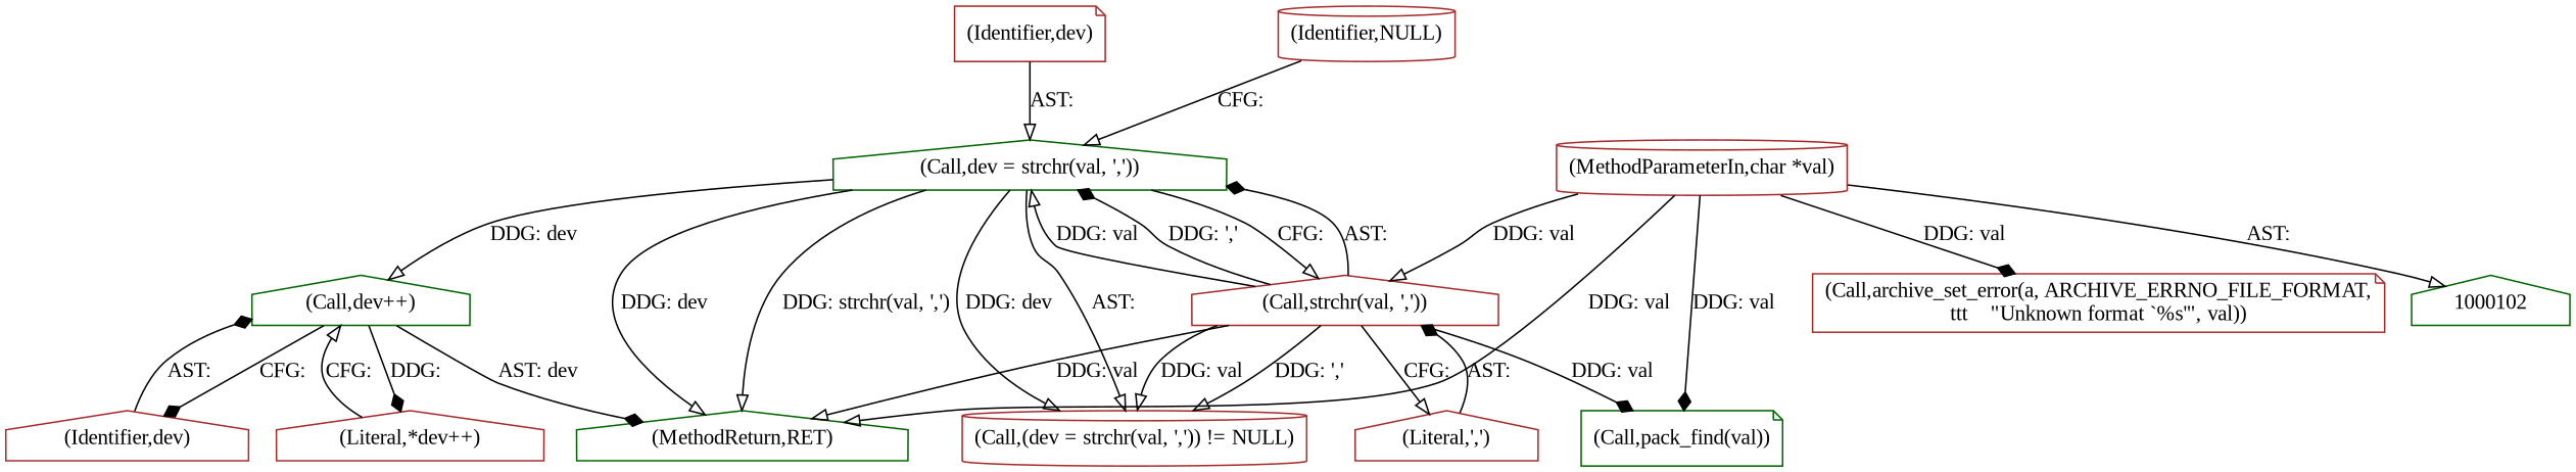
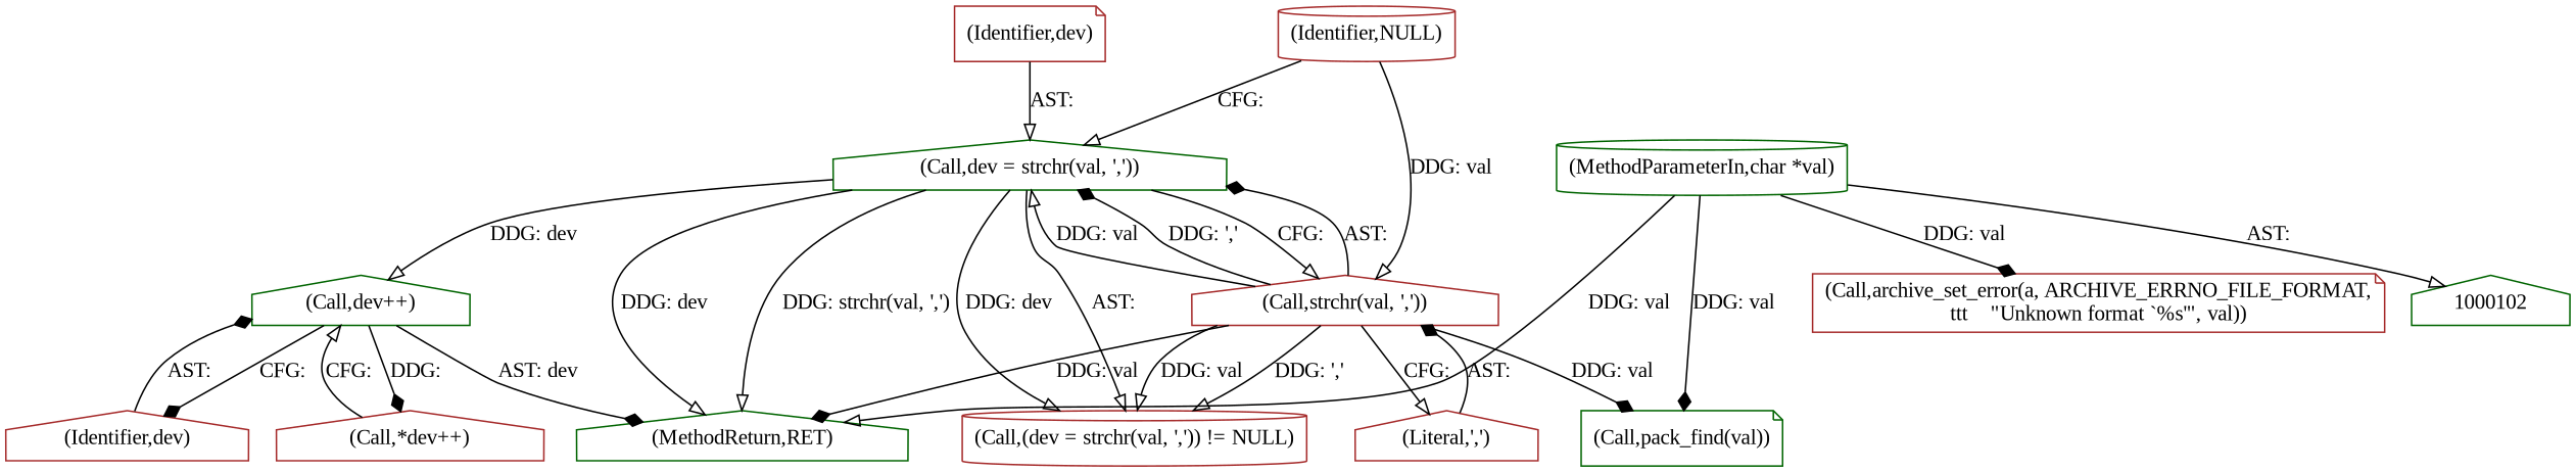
  digraph {
    fontname="Liberation Serif"
    node [color=brown fontname="Liberation Serif" shape=house]
    edge [arrowhead=onormal fontname="Liberation Serif"]
    n1 [color=darkgreen label="(Call,dev++)"]
    n2 [color=darkgreen label="(MethodReturn,RET)"]
    n3 [label="(Identifier,dev)"]
-   n4 [label="(Literal,*dev++)"]
+   n4 [label="(Call,*dev++)"]
    n5 [color=darkgreen label="(Call,dev = strchr(val, ','))"]
    n6 [label="(Call,strchr(val, ','))"]
    n7 [label="(Call,(dev = strchr(val, ',')) != NULL)" shape=cylinder]
    n8 [label="(Literal,',')"]
    n9 [color=darkgreen label="(Call,pack_find(val))" shape=note]
-   n10 [label="(MethodParameterIn,char *val)" shape=cylinder]
+   n10 [color=darkgreen label="(MethodParameterIn,char *val)" shape=cylinder]
    n11 [label="(Call,archive_set_error(a, ARCHIVE_ERRNO_FILE_FORMAT,\n\t\t\t    \"Unknown format `%s'\", val))" shape=note]
    1000102 [color=darkgreen]
    n13 [label="(Identifier,dev)" shape=note]
    n14 [label="(Identifier,NULL)" shape=cylinder]
    n1 -> n2 [arrowhead=diamond label="AST: dev"]
    n1 -> n3 [arrowhead=diamond label="CFG: "]
    n1 -> n4 [arrowhead=diamond label="DDG: "]
    n3 -> n1 [arrowhead=diamond label="AST: "]
    n4 -> n1 [label="CFG: "]
    n5 -> n1 [label="DDG: dev"]
    n5 -> n2 [label="DDG: dev"]
    n5 -> n2 [label="DDG: strchr(val, ',')"]
    n5 -> n6 [label="CFG: "]
    n5 -> n7 [label="AST: "]
    n5 -> n7 [label="DDG: dev"]
-   n6 -> n2 [label="DDG: val"]
+   n6 -> n2 [arrowhead=diamond label="DDG: val"]
    n6 -> n5 [arrowhead=diamond label="AST: "]
    n6 -> n5 [label="DDG: val"]
    n6 -> n5 [arrowhead=diamond label="DDG: ','"]
    n6 -> n7 [label="DDG: val"]
    n6 -> n7 [label="DDG: ','"]
    n6 -> n8 [label="CFG: "]
    n6 -> n9 [arrowhead=diamond label="DDG: val"]
    n8 -> n6 [arrowhead=diamond label="AST: "]
    n10 -> n2 [label="DDG: val"]
-   n10 -> n6 [label="DDG: val"]
+   n14 -> n6 [label="DDG: val"]
    n10 -> n9 [arrowhead=diamond label="DDG: val"]
    n10 -> n11 [arrowhead=diamond label="DDG: val"]
    n10 -> 1000102 [label="AST: "]
    n13 -> n5 [label="AST: "]
    n14 -> n5 [label="CFG: "]
  }
